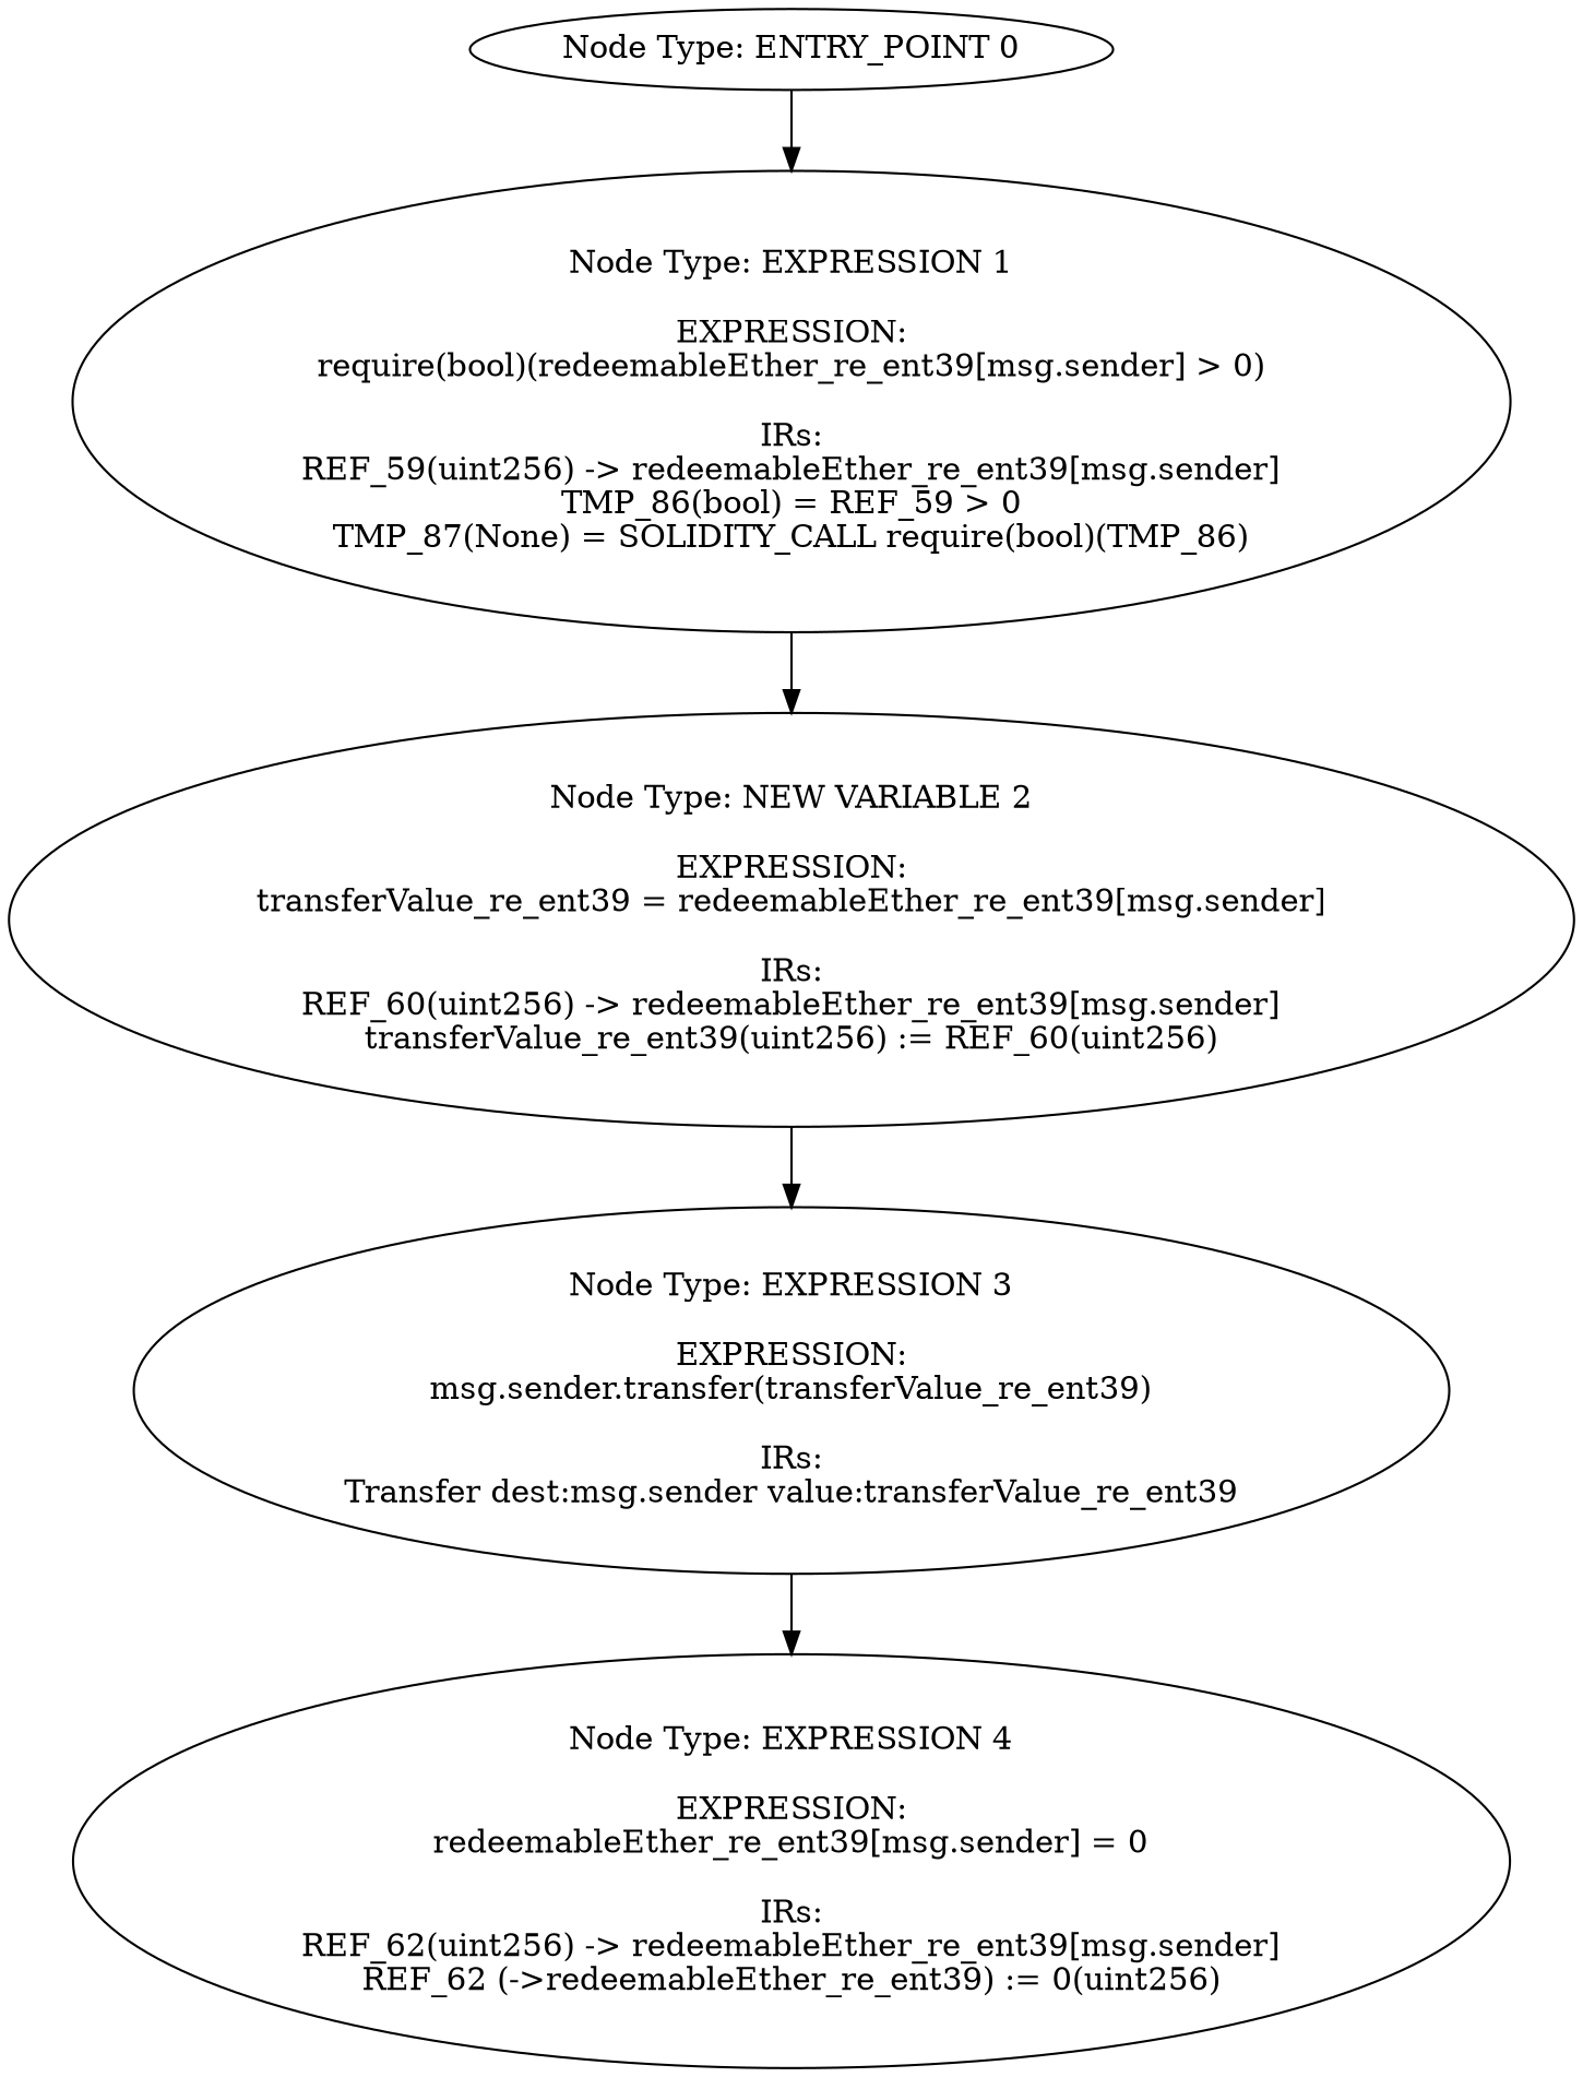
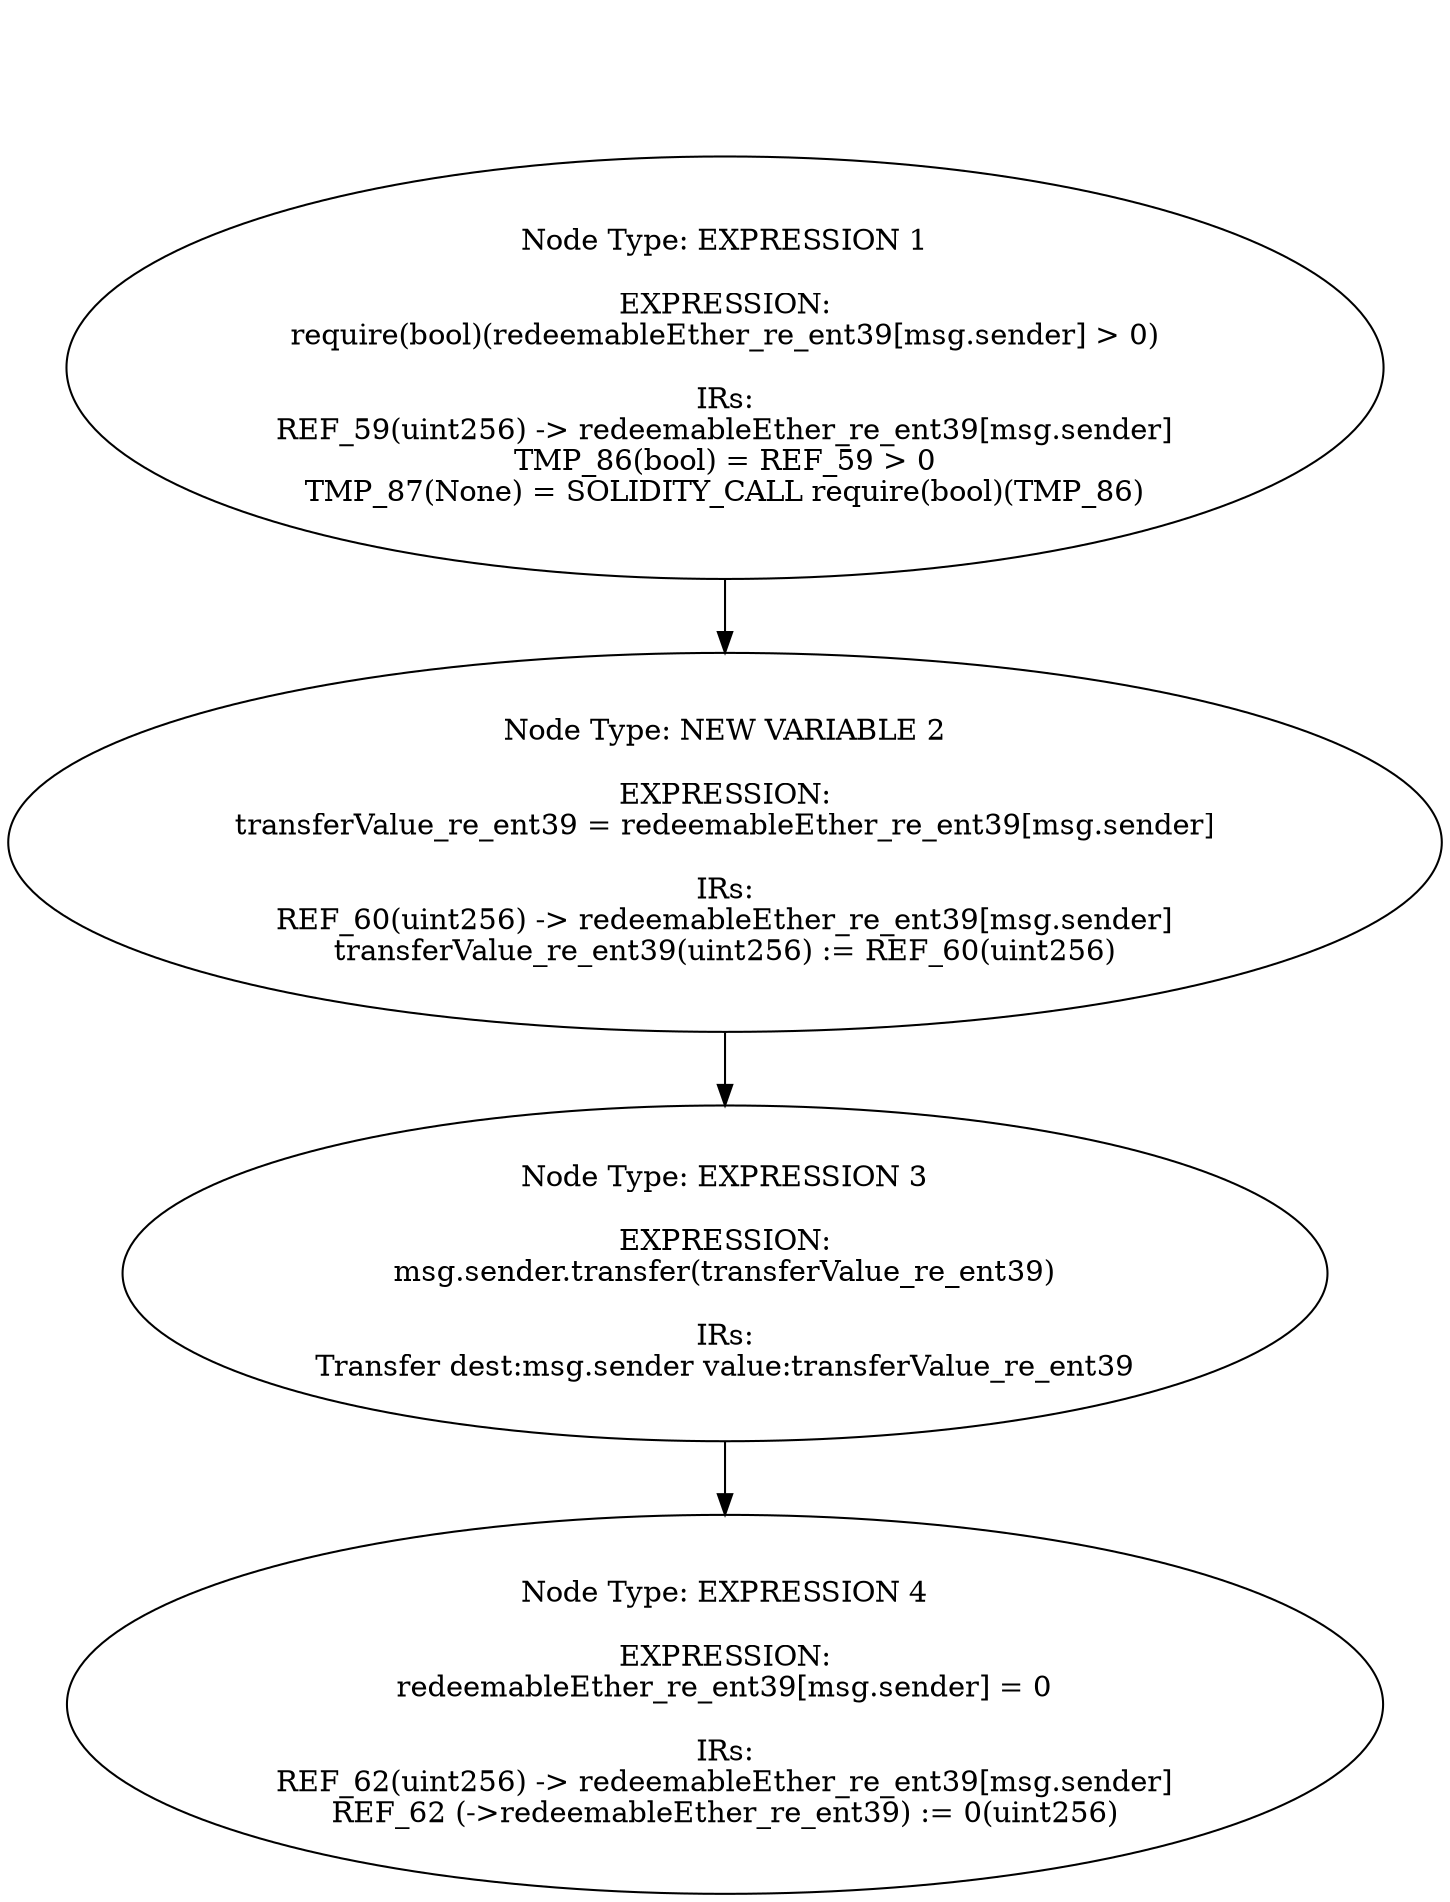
  digraph {
-   n1 [label="Node Type: ENTRY_POINT 0\n"]
    n2 [label="Node Type: EXPRESSION 1\n\nEXPRESSION:\nrequire(bool)(redeemableEther_re_ent39[msg.sender] > 0)\n\nIRs:\nREF_59(uint256) -> redeemableEther_re_ent39[msg.sender]\nTMP_86(bool) = REF_59 > 0\nTMP_87(None) = SOLIDITY_CALL require(bool)(TMP_86)"]
    n3 [label="Node Type: NEW VARIABLE 2\n\nEXPRESSION:\ntransferValue_re_ent39 = redeemableEther_re_ent39[msg.sender]\n\nIRs:\nREF_60(uint256) -> redeemableEther_re_ent39[msg.sender]\ntransferValue_re_ent39(uint256) := REF_60(uint256)"]
    n4 [label="Node Type: EXPRESSION 3\n\nEXPRESSION:\nmsg.sender.transfer(transferValue_re_ent39)\n\nIRs:\nTransfer dest:msg.sender value:transferValue_re_ent39"]
    n5 [label="Node Type: EXPRESSION 4\n\nEXPRESSION:\nredeemableEther_re_ent39[msg.sender] = 0\n\nIRs:\nREF_62(uint256) -> redeemableEther_re_ent39[msg.sender]\nREF_62 (->redeemableEther_re_ent39) := 0(uint256)"]
-   n1 -> n2
    n2 -> n3
    n3 -> n4
    n4 -> n5
  }
